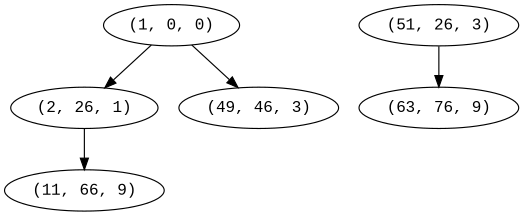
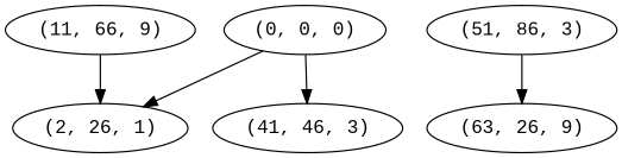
  digraph {
    fontname="Liberation Mono"
    node [fontname="Liberation Mono"]
    edge [fontname="Liberation Mono"]
-   "(0, 0, 0)" [label="(1, 0, 0)"]
+   "(0, 0, 0)"
    "(2, 26, 1)"
-   "(41, 46, 3)" [label="(49, 46, 3)"]
+   "(41, 46, 3)"
    n4 [label="(11, 66, 9)"]
-   "(51, 86, 3)" [label="(51, 26, 3)"]
-   "(63, 76, 9)"
+   "(51, 86, 3)"
+   "(63, 76, 9)" [label="(63, 26, 9)"]
    "(0, 0, 0)" -> "(2, 26, 1)"
    "(0, 0, 0)" -> "(41, 46, 3)"
-   "(2, 26, 1)" -> n4
+   n4 -> "(2, 26, 1)"
    "(51, 86, 3)" -> "(63, 76, 9)"
  }
